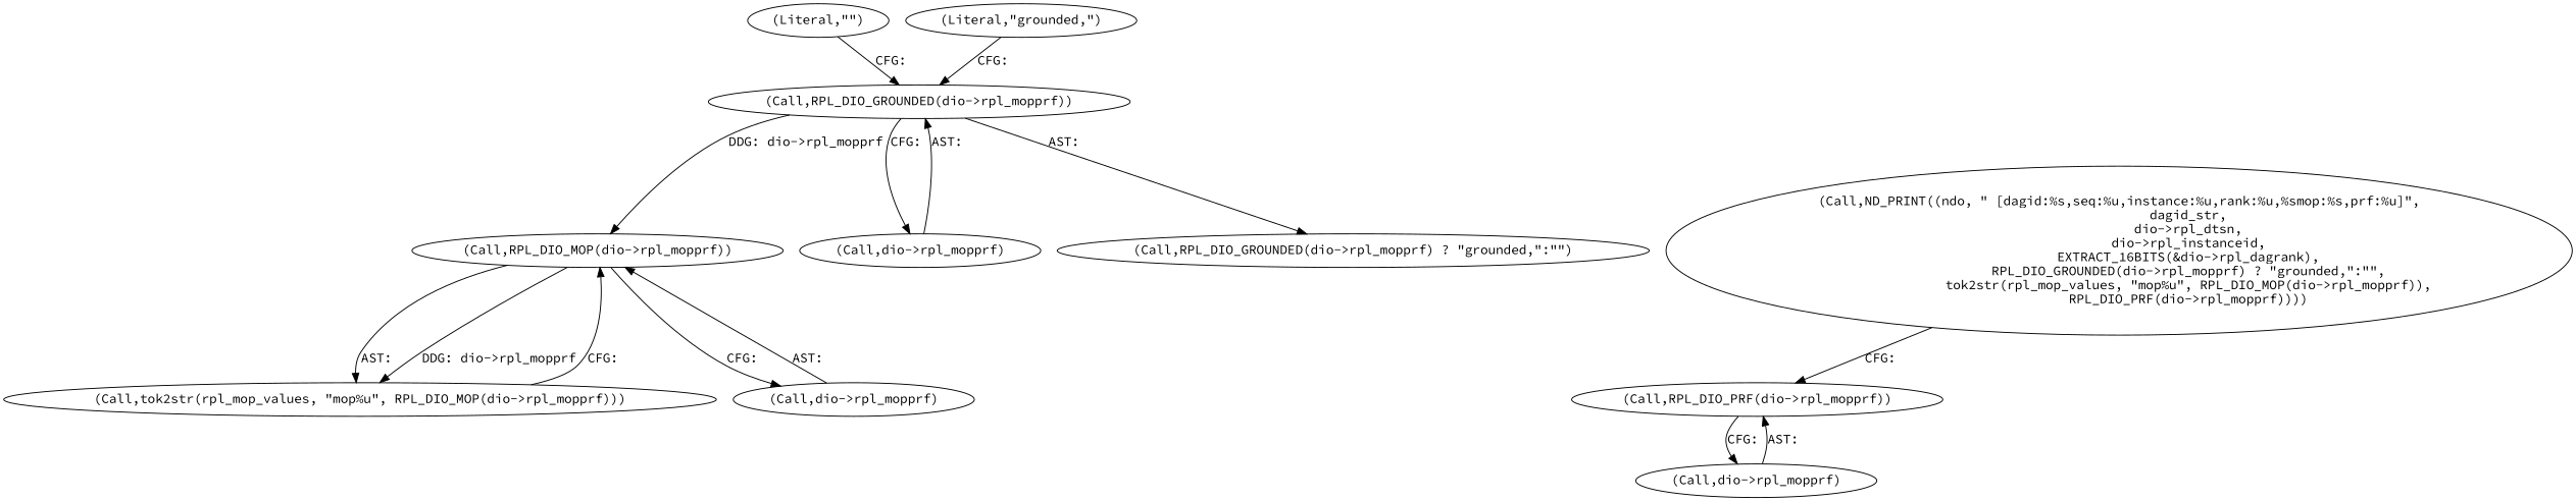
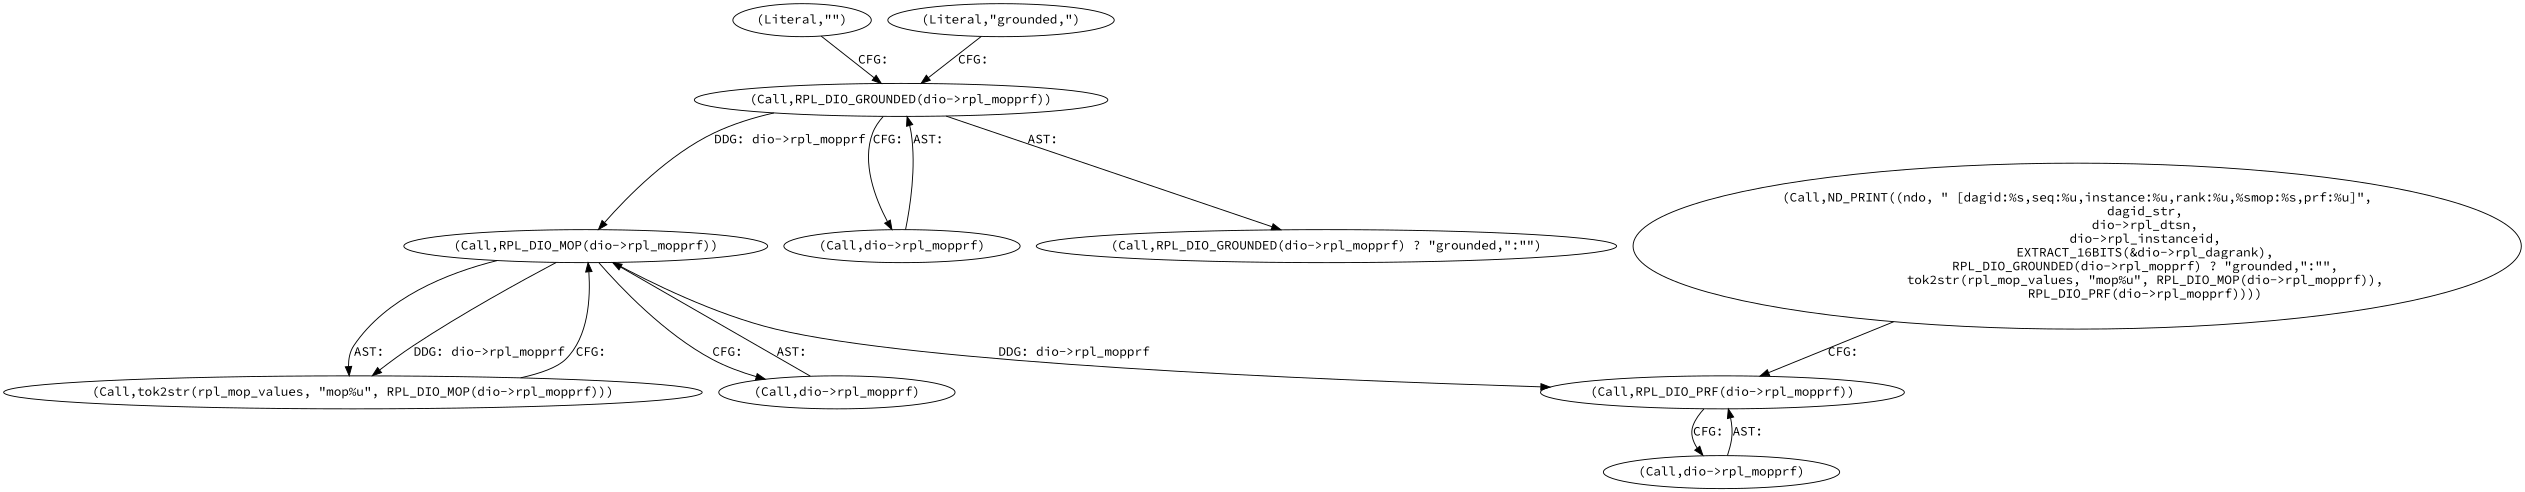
  digraph {
    fontname="Source Code Pro"
    node [fontname="Source Code Pro"]
    edge [fontname="Source Code Pro"]
    n1 [label="(Call,RPL_DIO_PRF(dio->rpl_mopprf))"]
    n2 [label="(Call,dio->rpl_mopprf)"]
    n3 [label="(Call,RPL_DIO_MOP(dio->rpl_mopprf))"]
    n4 [label="(Call,tok2str(rpl_mop_values, \"mop%u\", RPL_DIO_MOP(dio->rpl_mopprf)))"]
    n5 [label="(Call,dio->rpl_mopprf)"]
    n6 [label="(Call,RPL_DIO_GROUNDED(dio->rpl_mopprf))"]
    n7 [label="(Call,dio->rpl_mopprf)"]
    n8 [label="(Call,RPL_DIO_GROUNDED(dio->rpl_mopprf) ? \"grounded,\":\"\")"]
    n9 [label="(Call,ND_PRINT((ndo, \" [dagid:%s,seq:%u,instance:%u,rank:%u,%smop:%s,prf:%u]\",\n                  dagid_str,\n                  dio->rpl_dtsn,\n                  dio->rpl_instanceid,\n                  EXTRACT_16BITS(&dio->rpl_dagrank),\n                  RPL_DIO_GROUNDED(dio->rpl_mopprf) ? \"grounded,\":\"\",\n                  tok2str(rpl_mop_values, \"mop%u\", RPL_DIO_MOP(dio->rpl_mopprf)),\n                  RPL_DIO_PRF(dio->rpl_mopprf))))"]
    n10 [label="(Literal,\"\")"]
    n11 [label="(Literal,\"grounded,\")"]
    n1 -> n2 [label="CFG: "]
    n2 -> n1 [label="AST: "]
+   n3 -> n1 [label="DDG: dio->rpl_mopprf"]
    n3 -> n4 [label="AST: "]
    n3 -> n4 [label="DDG: dio->rpl_mopprf"]
    n3 -> n5 [label="CFG: "]
    n4 -> n3 [label="CFG: "]
    n5 -> n3 [label="AST: "]
    n6 -> n3 [label="DDG: dio->rpl_mopprf"]
    n6 -> n7 [label="CFG: "]
    n6 -> n8 [label="AST: "]
    n7 -> n6 [label="AST: "]
    n9 -> n1 [label="CFG: "]
    n10 -> n6 [label="CFG: "]
    n11 -> n6 [label="CFG: "]
  }
